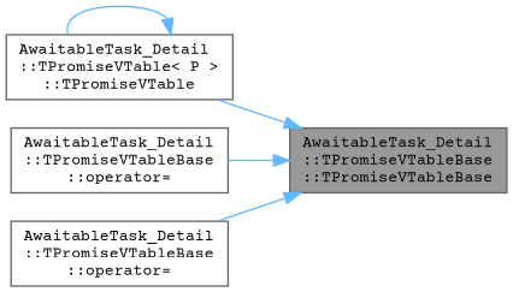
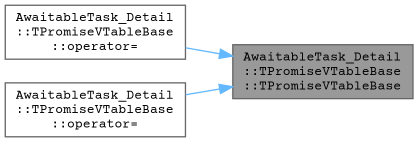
  digraph {
    rankdir=RL
    fontname="Courier Prime"
    node [color=grey40 fillcolor=white fontname="Courier Prime" fontsize=10 shape=box style=filled]
    edge [color=steelblue1 dir=back fontname="Courier Prime" fontsize=10 labelfontname=Helvetica labelfontsize=10 style=solid]
    n1 [color=gray40 fillcolor=grey60 fontcolor=black height=0.2 label="AwaitableTask_Detail\l::TPromiseVTableBase\l::TPromiseVTableBase" width=0.4]
-   n2 [height=0.2 label="AwaitableTask_Detail\l::TPromiseVTable\< P \>\l::TPromiseVTable" width=0.4]
    n3 [height=0.2 label="AwaitableTask_Detail\l::TPromiseVTableBase\l::operator=" width=0.4]
    n4 [height=0.2 label="AwaitableTask_Detail\l::TPromiseVTableBase\l::operator=" width=0.4]
-   n1 -> n2
    n1 -> n3
    n1 -> n4
-   n2 -> n2
  }
